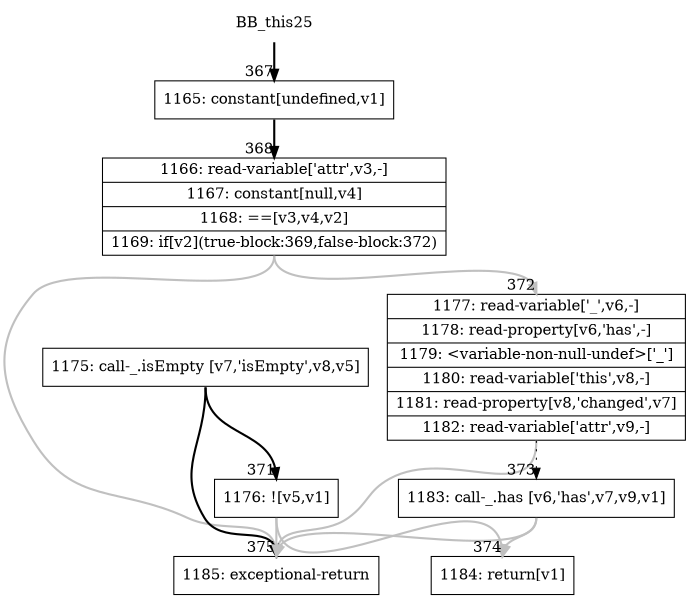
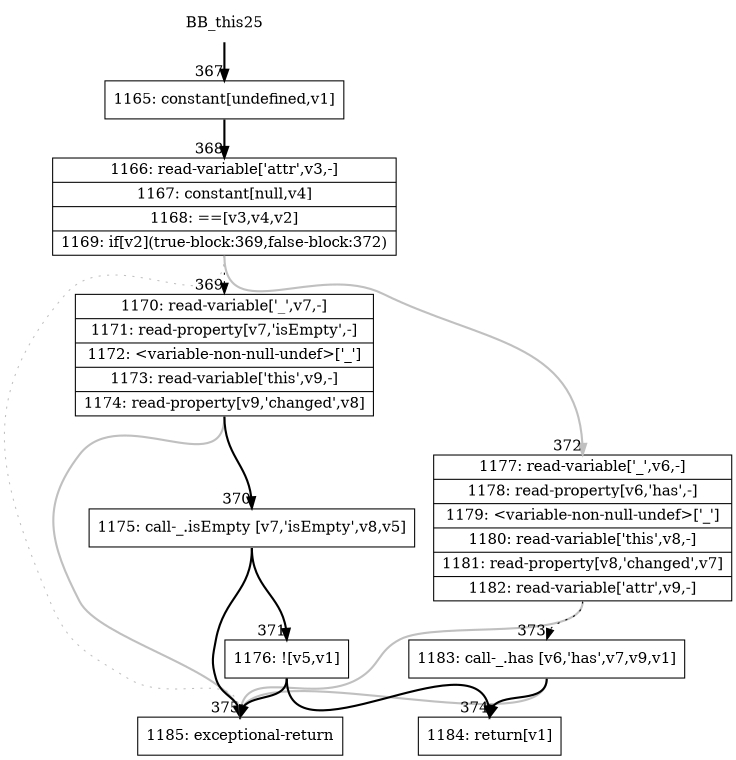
  digraph {
    rankdir=TD
    node [shape=record]
    edge [headport=n style=bold tailport=s]
    n1 [label=BB_this25 shape=none]
    n2 [label="{1165: constant[undefined,v1]}"]
    n3 [label="{1166: read-variable['attr',v3,-]|1167: constant[null,v4]|1168: ==[v3,v4,v2]|1169: if[v2](true-block:369,false-block:372)}"]
+   n4 [label="{1170: read-variable['_',v7,-]|1171: read-property[v7,'isEmpty',-]|1172: \<variable-non-null-undef\>['_']|1173: read-variable['this',v9,-]|1174: read-property[v9,'changed',v8]}"]
    n5 [label="{1177: read-variable['_',v6,-]|1178: read-property[v6,'has',-]|1179: \<variable-non-null-undef\>['_']|1180: read-variable['this',v8,-]|1181: read-property[v8,'changed',v7]|1182: read-variable['attr',v9,-]}"]
    n6 [label="{1185: exceptional-return}"]
    n7 [label="{1175: call-_.isEmpty [v7,'isEmpty',v8,v5]}"]
    n8 [label="{1183: call-_.has [v6,'has',v7,v9,v1]}"]
    n9 [label="{1176: ![v5,v1]}"]
    n10 [label="{1184: return[v1]}"]
    n1 -> n2 [headlabel="    367"]
    n2 -> n3 [headlabel="      368"]
+   n3 -> n4 [headlabel="      369" style=dotted]
    n3 -> n5 [color=gray headlabel="      372"]
-   n3 -> n6 [color=gray headlabel="      375"]
+   n3 -> n6 [color=gray headlabel="      375" style=dotted]
+   n4 -> n6 [color=gray]
+   n4 -> n7 [headlabel="      370"]
    n5 -> n6 [color=gray]
    n5 -> n8 [headlabel="      373" style=dotted]
    n7 -> n6 [color=black]
    n7 -> n9 [headlabel="      371"]
    n8 -> n6 [color=gray]
-   n8 -> n10 [color=gray]
-   n9 -> n6 [color=gray]
-   n9 -> n10 [headlabel="      374" color=gray]
+   n8 -> n10
+   n9 -> n6 [color=black]
+   n9 -> n10 [headlabel="      374"]
  }
